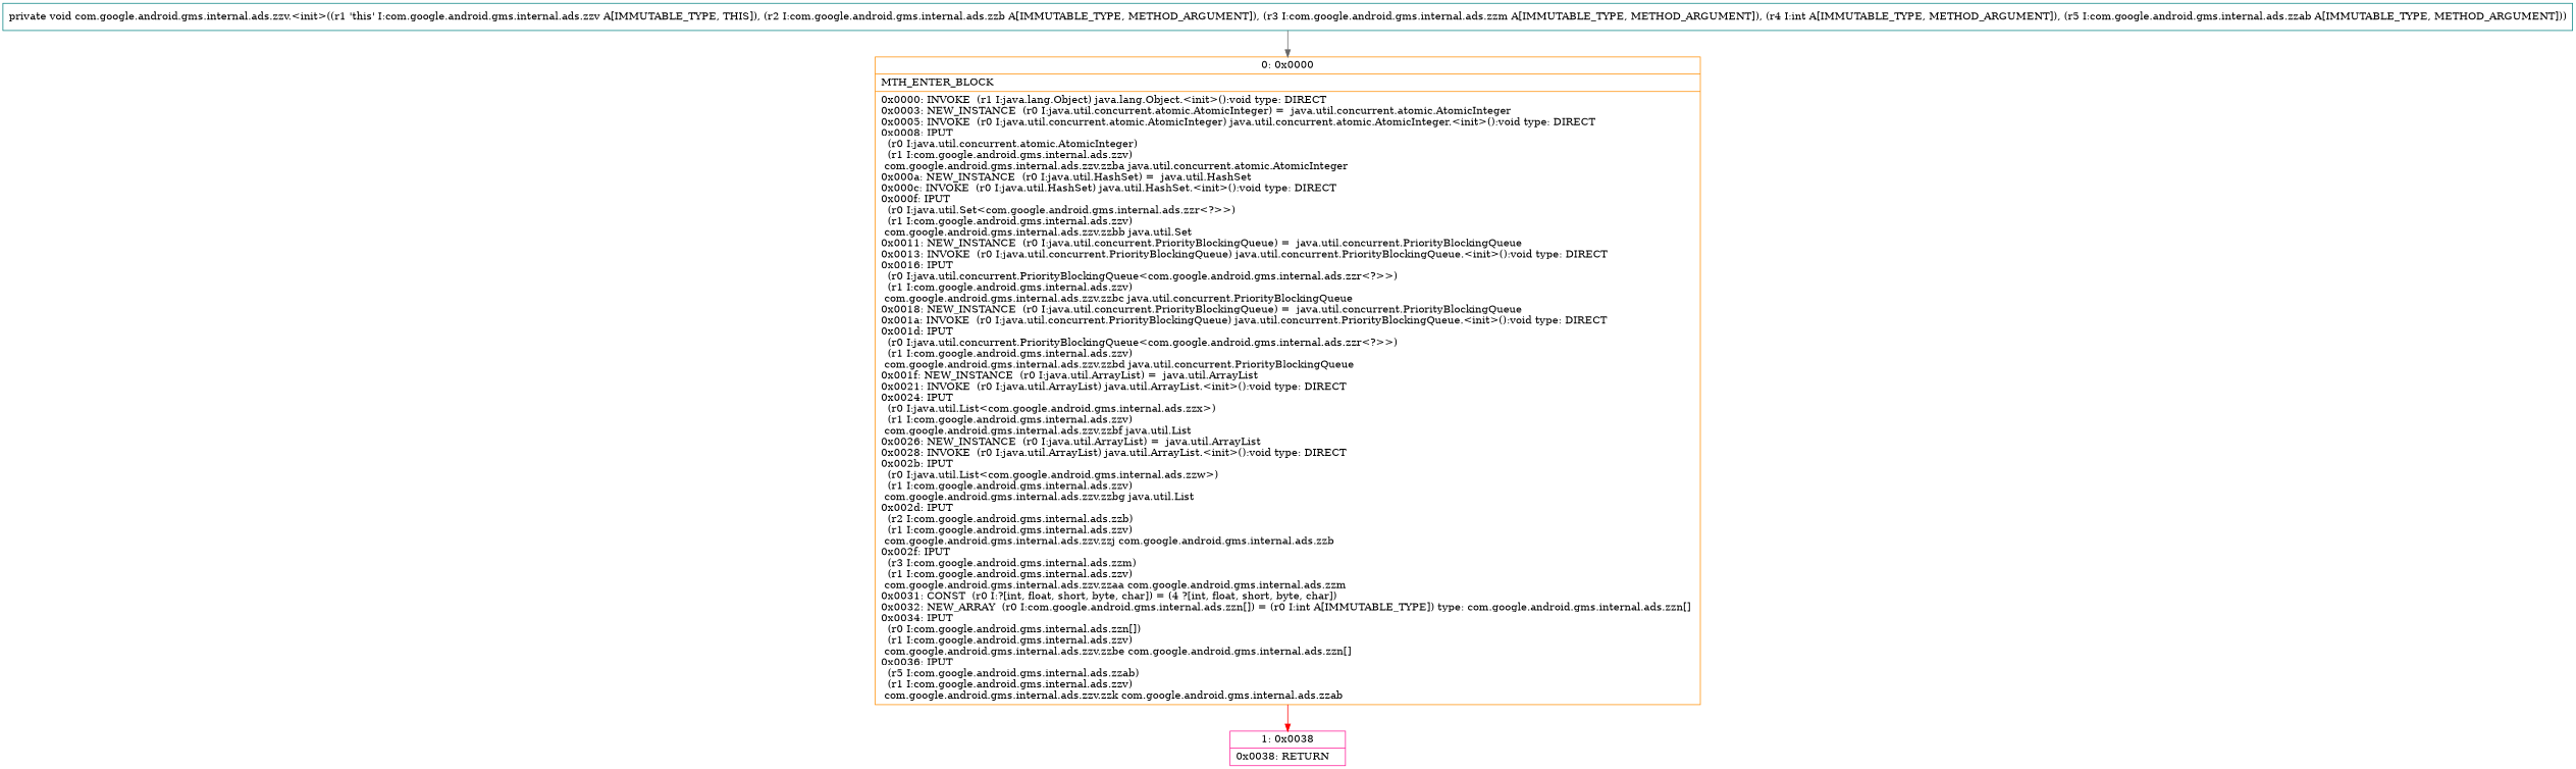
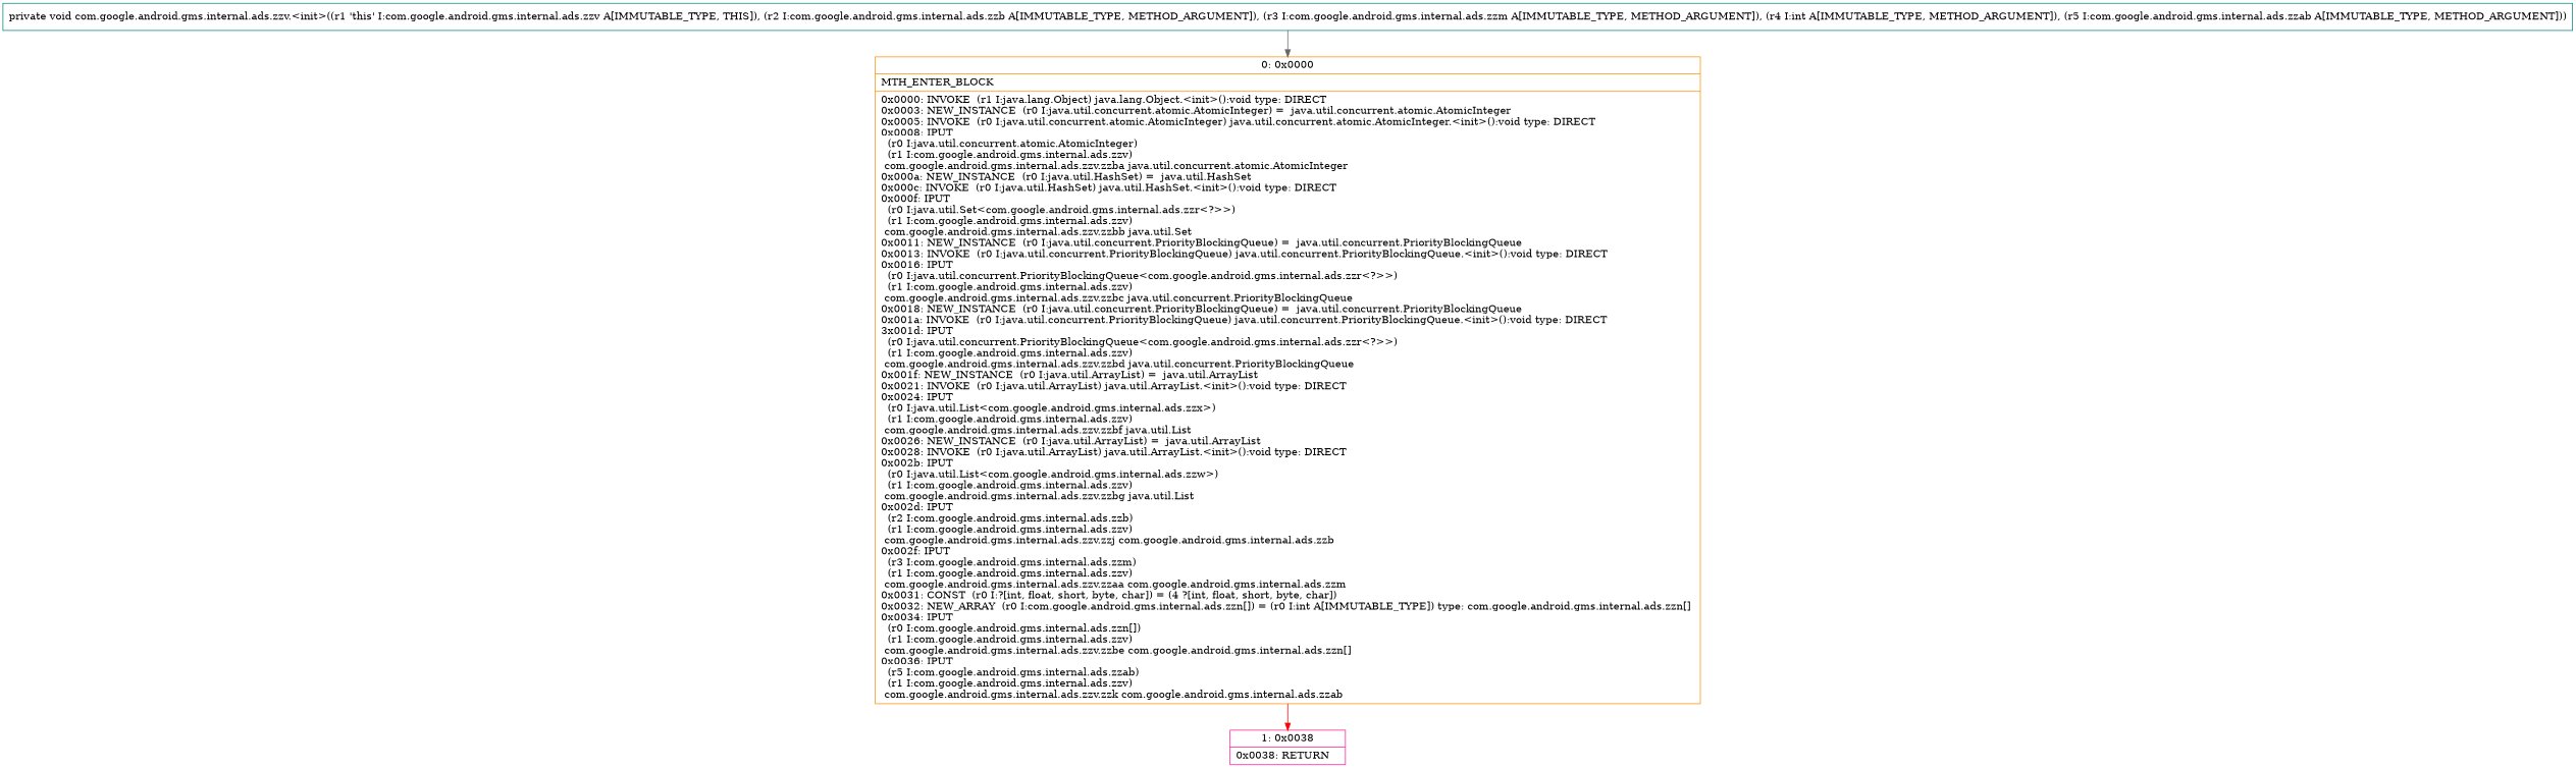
  digraph {
    node [shape=record]
-   n1 [label="{0\:\ 0x0000|MTH_ENTER_BLOCK\l|0x0000: INVOKE  (r1 I:java.lang.Object) java.lang.Object.\<init\>():void type: DIRECT \l0x0003: NEW_INSTANCE  (r0 I:java.util.concurrent.atomic.AtomicInteger) =  java.util.concurrent.atomic.AtomicInteger \l0x0005: INVOKE  (r0 I:java.util.concurrent.atomic.AtomicInteger) java.util.concurrent.atomic.AtomicInteger.\<init\>():void type: DIRECT \l0x0008: IPUT  \l  (r0 I:java.util.concurrent.atomic.AtomicInteger)\l  (r1 I:com.google.android.gms.internal.ads.zzv)\l com.google.android.gms.internal.ads.zzv.zzba java.util.concurrent.atomic.AtomicInteger \l0x000a: NEW_INSTANCE  (r0 I:java.util.HashSet) =  java.util.HashSet \l0x000c: INVOKE  (r0 I:java.util.HashSet) java.util.HashSet.\<init\>():void type: DIRECT \l0x000f: IPUT  \l  (r0 I:java.util.Set\<com.google.android.gms.internal.ads.zzr\<?\>\>)\l  (r1 I:com.google.android.gms.internal.ads.zzv)\l com.google.android.gms.internal.ads.zzv.zzbb java.util.Set \l0x0011: NEW_INSTANCE  (r0 I:java.util.concurrent.PriorityBlockingQueue) =  java.util.concurrent.PriorityBlockingQueue \l0x0013: INVOKE  (r0 I:java.util.concurrent.PriorityBlockingQueue) java.util.concurrent.PriorityBlockingQueue.\<init\>():void type: DIRECT \l0x0016: IPUT  \l  (r0 I:java.util.concurrent.PriorityBlockingQueue\<com.google.android.gms.internal.ads.zzr\<?\>\>)\l  (r1 I:com.google.android.gms.internal.ads.zzv)\l com.google.android.gms.internal.ads.zzv.zzbc java.util.concurrent.PriorityBlockingQueue \l0x0018: NEW_INSTANCE  (r0 I:java.util.concurrent.PriorityBlockingQueue) =  java.util.concurrent.PriorityBlockingQueue \l0x001a: INVOKE  (r0 I:java.util.concurrent.PriorityBlockingQueue) java.util.concurrent.PriorityBlockingQueue.\<init\>():void type: DIRECT \l0x001d: IPUT  \l  (r0 I:java.util.concurrent.PriorityBlockingQueue\<com.google.android.gms.internal.ads.zzr\<?\>\>)\l  (r1 I:com.google.android.gms.internal.ads.zzv)\l com.google.android.gms.internal.ads.zzv.zzbd java.util.concurrent.PriorityBlockingQueue \l0x001f: NEW_INSTANCE  (r0 I:java.util.ArrayList) =  java.util.ArrayList \l0x0021: INVOKE  (r0 I:java.util.ArrayList) java.util.ArrayList.\<init\>():void type: DIRECT \l0x0024: IPUT  \l  (r0 I:java.util.List\<com.google.android.gms.internal.ads.zzx\>)\l  (r1 I:com.google.android.gms.internal.ads.zzv)\l com.google.android.gms.internal.ads.zzv.zzbf java.util.List \l0x0026: NEW_INSTANCE  (r0 I:java.util.ArrayList) =  java.util.ArrayList \l0x0028: INVOKE  (r0 I:java.util.ArrayList) java.util.ArrayList.\<init\>():void type: DIRECT \l0x002b: IPUT  \l  (r0 I:java.util.List\<com.google.android.gms.internal.ads.zzw\>)\l  (r1 I:com.google.android.gms.internal.ads.zzv)\l com.google.android.gms.internal.ads.zzv.zzbg java.util.List \l0x002d: IPUT  \l  (r2 I:com.google.android.gms.internal.ads.zzb)\l  (r1 I:com.google.android.gms.internal.ads.zzv)\l com.google.android.gms.internal.ads.zzv.zzj com.google.android.gms.internal.ads.zzb \l0x002f: IPUT  \l  (r3 I:com.google.android.gms.internal.ads.zzm)\l  (r1 I:com.google.android.gms.internal.ads.zzv)\l com.google.android.gms.internal.ads.zzv.zzaa com.google.android.gms.internal.ads.zzm \l0x0031: CONST  (r0 I:?[int, float, short, byte, char]) = (4 ?[int, float, short, byte, char]) \l0x0032: NEW_ARRAY  (r0 I:com.google.android.gms.internal.ads.zzn[]) = (r0 I:int A[IMMUTABLE_TYPE]) type: com.google.android.gms.internal.ads.zzn[] \l0x0034: IPUT  \l  (r0 I:com.google.android.gms.internal.ads.zzn[])\l  (r1 I:com.google.android.gms.internal.ads.zzv)\l com.google.android.gms.internal.ads.zzv.zzbe com.google.android.gms.internal.ads.zzn[] \l0x0036: IPUT  \l  (r5 I:com.google.android.gms.internal.ads.zzab)\l  (r1 I:com.google.android.gms.internal.ads.zzv)\l com.google.android.gms.internal.ads.zzv.zzk com.google.android.gms.internal.ads.zzab \l}" color=darkorange]
+   n1 [label="{0\:\ 0x0000|MTH_ENTER_BLOCK\l|0x0000: INVOKE  (r1 I:java.lang.Object) java.lang.Object.\<init\>():void type: DIRECT \l0x0003: NEW_INSTANCE  (r0 I:java.util.concurrent.atomic.AtomicInteger) =  java.util.concurrent.atomic.AtomicInteger \l0x0005: INVOKE  (r0 I:java.util.concurrent.atomic.AtomicInteger) java.util.concurrent.atomic.AtomicInteger.\<init\>():void type: DIRECT \l0x0008: IPUT  \l  (r0 I:java.util.concurrent.atomic.AtomicInteger)\l  (r1 I:com.google.android.gms.internal.ads.zzv)\l com.google.android.gms.internal.ads.zzv.zzba java.util.concurrent.atomic.AtomicInteger \l0x000a: NEW_INSTANCE  (r0 I:java.util.HashSet) =  java.util.HashSet \l0x000c: INVOKE  (r0 I:java.util.HashSet) java.util.HashSet.\<init\>():void type: DIRECT \l0x000f: IPUT  \l  (r0 I:java.util.Set\<com.google.android.gms.internal.ads.zzr\<?\>\>)\l  (r1 I:com.google.android.gms.internal.ads.zzv)\l com.google.android.gms.internal.ads.zzv.zzbb java.util.Set \l0x0011: NEW_INSTANCE  (r0 I:java.util.concurrent.PriorityBlockingQueue) =  java.util.concurrent.PriorityBlockingQueue \l0x0013: INVOKE  (r0 I:java.util.concurrent.PriorityBlockingQueue) java.util.concurrent.PriorityBlockingQueue.\<init\>():void type: DIRECT \l0x0016: IPUT  \l  (r0 I:java.util.concurrent.PriorityBlockingQueue\<com.google.android.gms.internal.ads.zzr\<?\>\>)\l  (r1 I:com.google.android.gms.internal.ads.zzv)\l com.google.android.gms.internal.ads.zzv.zzbc java.util.concurrent.PriorityBlockingQueue \l0x0018: NEW_INSTANCE  (r0 I:java.util.concurrent.PriorityBlockingQueue) =  java.util.concurrent.PriorityBlockingQueue \l0x001a: INVOKE  (r0 I:java.util.concurrent.PriorityBlockingQueue) java.util.concurrent.PriorityBlockingQueue.\<init\>():void type: DIRECT \l3x001d: IPUT  \l  (r0 I:java.util.concurrent.PriorityBlockingQueue\<com.google.android.gms.internal.ads.zzr\<?\>\>)\l  (r1 I:com.google.android.gms.internal.ads.zzv)\l com.google.android.gms.internal.ads.zzv.zzbd java.util.concurrent.PriorityBlockingQueue \l0x001f: NEW_INSTANCE  (r0 I:java.util.ArrayList) =  java.util.ArrayList \l0x0021: INVOKE  (r0 I:java.util.ArrayList) java.util.ArrayList.\<init\>():void type: DIRECT \l0x0024: IPUT  \l  (r0 I:java.util.List\<com.google.android.gms.internal.ads.zzx\>)\l  (r1 I:com.google.android.gms.internal.ads.zzv)\l com.google.android.gms.internal.ads.zzv.zzbf java.util.List \l0x0026: NEW_INSTANCE  (r0 I:java.util.ArrayList) =  java.util.ArrayList \l0x0028: INVOKE  (r0 I:java.util.ArrayList) java.util.ArrayList.\<init\>():void type: DIRECT \l0x002b: IPUT  \l  (r0 I:java.util.List\<com.google.android.gms.internal.ads.zzw\>)\l  (r1 I:com.google.android.gms.internal.ads.zzv)\l com.google.android.gms.internal.ads.zzv.zzbg java.util.List \l0x002d: IPUT  \l  (r2 I:com.google.android.gms.internal.ads.zzb)\l  (r1 I:com.google.android.gms.internal.ads.zzv)\l com.google.android.gms.internal.ads.zzv.zzj com.google.android.gms.internal.ads.zzb \l0x002f: IPUT  \l  (r3 I:com.google.android.gms.internal.ads.zzm)\l  (r1 I:com.google.android.gms.internal.ads.zzv)\l com.google.android.gms.internal.ads.zzv.zzaa com.google.android.gms.internal.ads.zzm \l0x0031: CONST  (r0 I:?[int, float, short, byte, char]) = (4 ?[int, float, short, byte, char]) \l0x0032: NEW_ARRAY  (r0 I:com.google.android.gms.internal.ads.zzn[]) = (r0 I:int A[IMMUTABLE_TYPE]) type: com.google.android.gms.internal.ads.zzn[] \l0x0034: IPUT  \l  (r0 I:com.google.android.gms.internal.ads.zzn[])\l  (r1 I:com.google.android.gms.internal.ads.zzv)\l com.google.android.gms.internal.ads.zzv.zzbe com.google.android.gms.internal.ads.zzn[] \l0x0036: IPUT  \l  (r5 I:com.google.android.gms.internal.ads.zzab)\l  (r1 I:com.google.android.gms.internal.ads.zzv)\l com.google.android.gms.internal.ads.zzv.zzk com.google.android.gms.internal.ads.zzab \l}" color=darkorange]
    n2 [label="{1\:\ 0x0038|0x0038: RETURN   \l}" color=deeppink]
    n3 [label="{private void com.google.android.gms.internal.ads.zzv.\<init\>((r1 'this' I:com.google.android.gms.internal.ads.zzv A[IMMUTABLE_TYPE, THIS]), (r2 I:com.google.android.gms.internal.ads.zzb A[IMMUTABLE_TYPE, METHOD_ARGUMENT]), (r3 I:com.google.android.gms.internal.ads.zzm A[IMMUTABLE_TYPE, METHOD_ARGUMENT]), (r4 I:int A[IMMUTABLE_TYPE, METHOD_ARGUMENT]), (r5 I:com.google.android.gms.internal.ads.zzab A[IMMUTABLE_TYPE, METHOD_ARGUMENT])) }" color=teal]
    n1 -> n2 [color=red]
    n3 -> n1 [color=gray40]
  }
